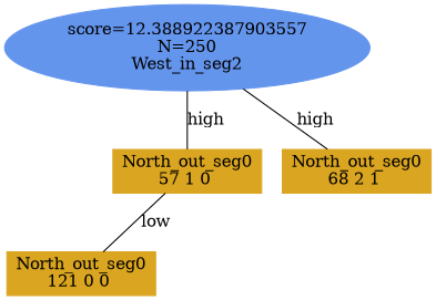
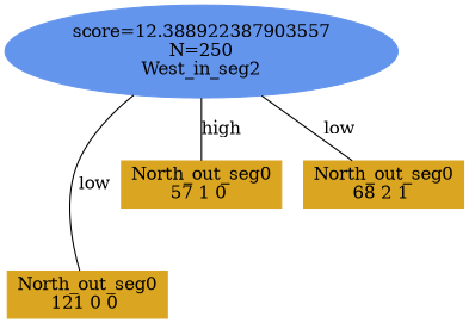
  digraph {
    node [color=goldenrod shape=box style=filled]
    edge [dir=none]
    n1 [color=cornflowerblue label="score=12.388922387903557\nN=250\nWest_in_seg2" shape=ellipse]
    n2 [label="North_out_seg0\n121 0 0 "]
    n3 [label="North_out_seg0\n57 1 0 "]
    n4 [label="North_out_seg0\n68 2 1 "]
    subgraph sub_1 {
      rank=same
      n1
    }
    subgraph sub_2 {
      rank=same
      n2
    }
    subgraph sub_3 {
      rank=same
      n3
    }
    subgraph sub_4 {
      rank=same
      n4
    }
-   n3 -> n2 [label=low]
+   n1 -> n2 [label=low]
    n1 -> n3 [label=high]
-   n1 -> n4 [label=high]
+   n1 -> n4 [label=low]
  }
